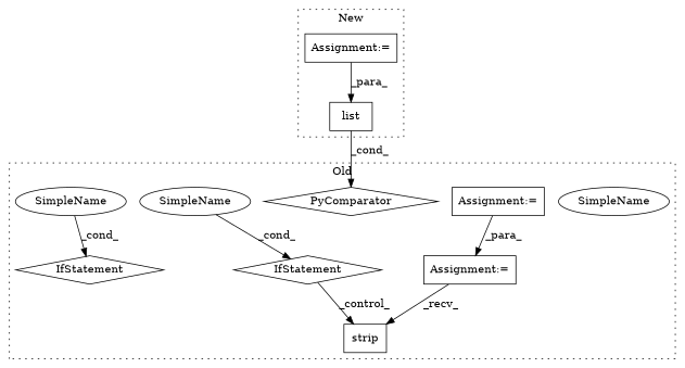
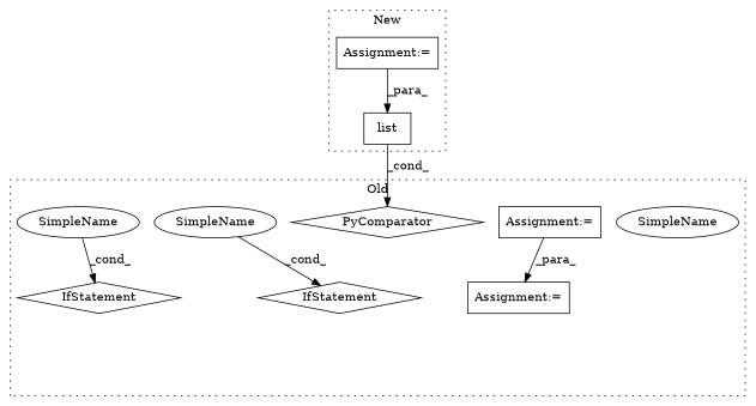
  digraph {
    node [a=42 l=25 s=2764 shape=box]
-   n1 [a=32 l=7 label=strip s=2667]
    n2 [a=25 label=IfStatement shape=diamond]
    n3 [l=5 label=SimpleName s=2784 shape=ellipse]
    n4 [a=7 label="Assignment:="]
    n5 [a=7 l=1 label="Assignment:=" s=2570]
    n6 [a=113 label=PyComparator shape=diamond]
    n7 [a=25 l=28 label=IfStatement s=2503 shape=diamond]
    n8 [l=5 label=SimpleName s=2784 shape=ellipse]
    n9 [l=5 label=SimpleName s=2526 shape=ellipse]
    n10 [a=32 l="5,1" label=list s="5224,5267"]
    n11 [a=7 l=1 label="Assignment:=" s=5183]
    subgraph cluster_1 {
      label=Old
      style=dotted
-     n1
      n2
      n3
      n4
      n5
      n6
      n7
      n8
      n9
    }
    subgraph cluster_2 {
      label=New
      style=dotted
      n10
      n11
    }
-   n2 -> n1 [label=_control_]
-   n4 -> n1 [label=_recv_]
    n5 -> n4 [label=_para_]
    n8 -> n2 [label=_cond_]
    n9 -> n7 [label=_cond_]
    n10 -> n6 [label=_cond_]
    n11 -> n10 [label=_para_]
  }
